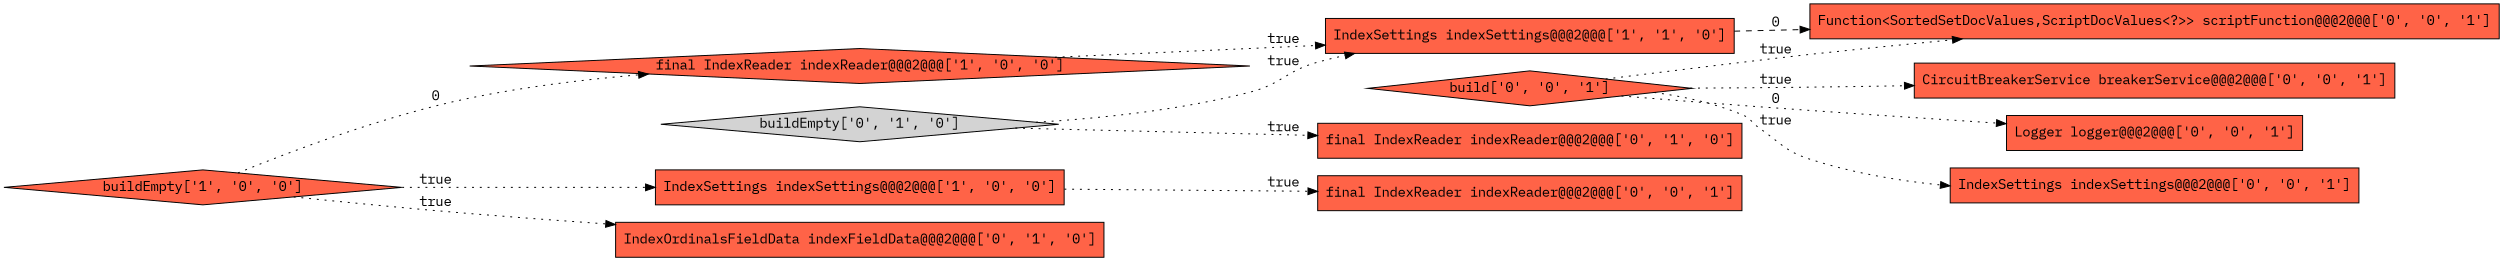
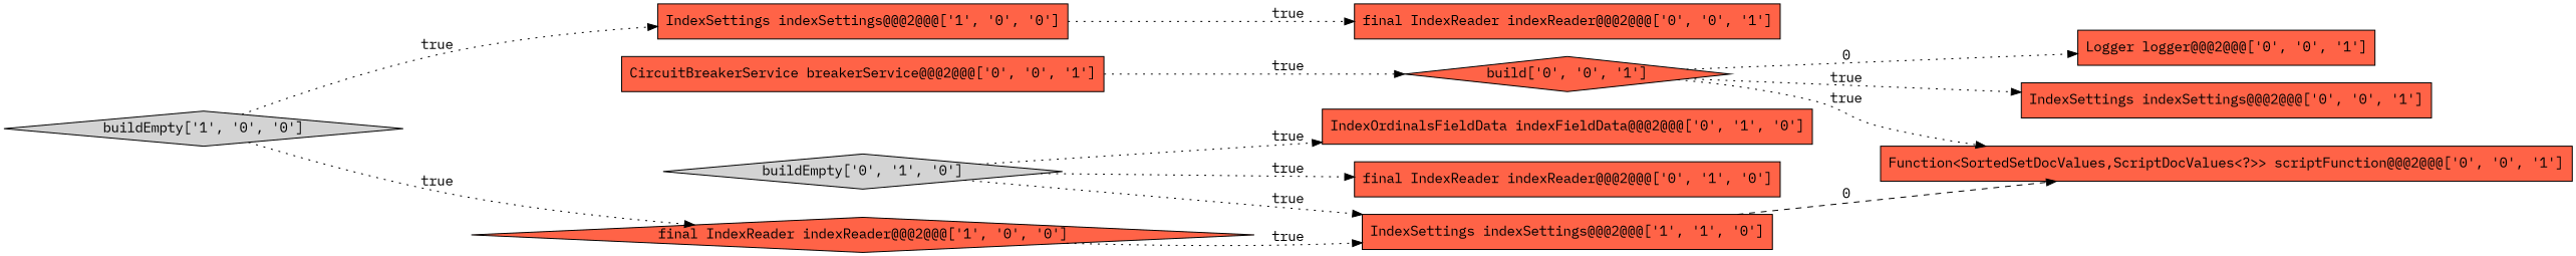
  digraph {
    fontname="IBM Plex Mono"
    rankdir=LR
    node [fillcolor=tomato fontname="IBM Plex Mono" shape=box style=filled]
    edge [fontname="IBM Plex Mono" style=dotted]
    n1 [label="Function<SortedSetDocValues,ScriptDocValues<?>> scriptFunction@@@2@@@['0', '0', '1']"]
    n2 [label="final IndexReader indexReader@@@2@@@['1', '0', '0']" shape=diamond]
    n3 [label="IndexSettings indexSettings@@@2@@@['1', '1', '0']"]
    n4 [label="build['0', '0', '1']" shape=diamond]
    n5 [label="Logger logger@@@2@@@['0', '0', '1']"]
    n6 [label="IndexSettings indexSettings@@@2@@@['0', '0', '1']"]
    n7 [label="CircuitBreakerService breakerService@@@2@@@['0', '0', '1']"]
    n8 [label="final IndexReader indexReader@@@2@@@['0', '0', '1']"]
-   n9 [label="buildEmpty['1', '0', '0']" shape=diamond]
+   n9 [fillcolor=lightgray label="buildEmpty['1', '0', '0']" shape=diamond]
    n10 [label="IndexSettings indexSettings@@@2@@@['1', '0', '0']"]
    n11 [label="IndexOrdinalsFieldData indexFieldData@@@2@@@['0', '1', '0']"]
    n12 [fillcolor=lightgray label="buildEmpty['0', '1', '0']" shape=diamond]
    n13 [label="final IndexReader indexReader@@@2@@@['0', '1', '0']"]
    n2 -> n3 [label=true]
    n3 -> n1 [label=0 style=dashed]
    n4 -> n1 [label=true]
    n4 -> n5 [label=0]
    n4 -> n6 [label=true]
-   n4 -> n7 [label=true]
-   n9 -> n2 [label=0]
+   n7 -> n4 [label=true]
+   n9 -> n2 [label=true]
    n9 -> n10 [label=true]
    n10 -> n8 [label=true]
    n12 -> n3 [label=true]
-   n9 -> n11 [label=true]
+   n12 -> n11 [label=true]
    n12 -> n13 [label=true]
  }
